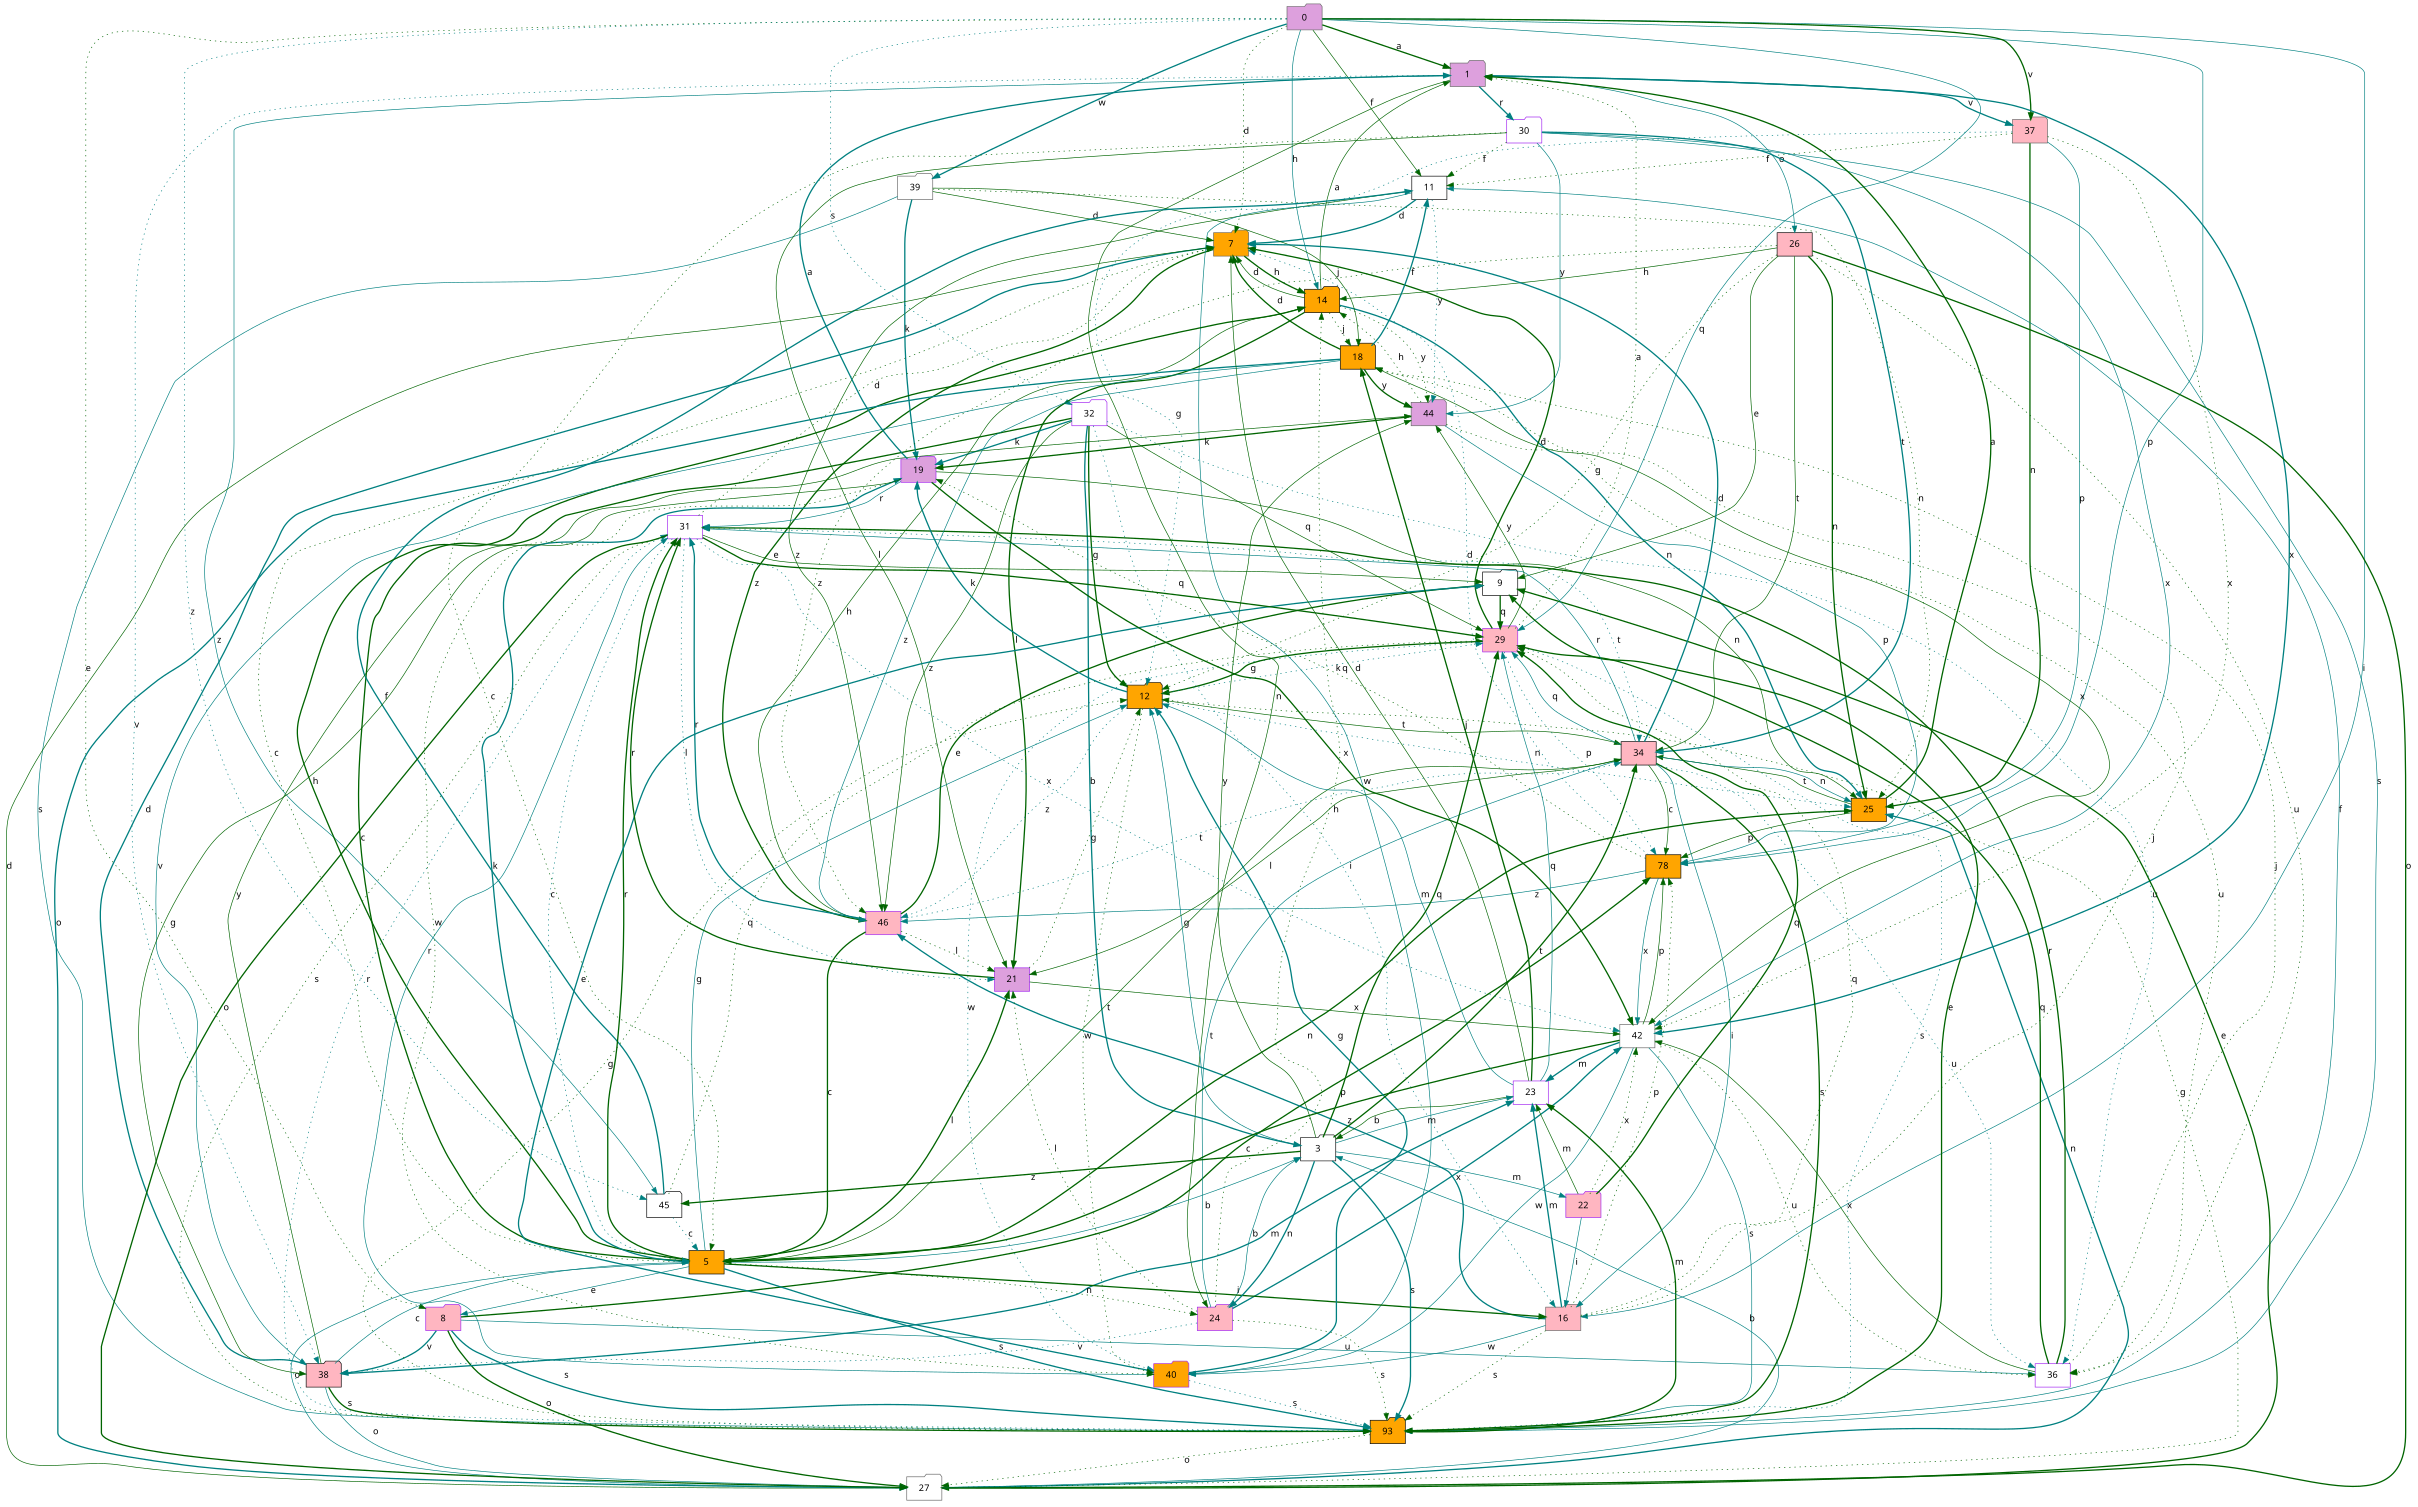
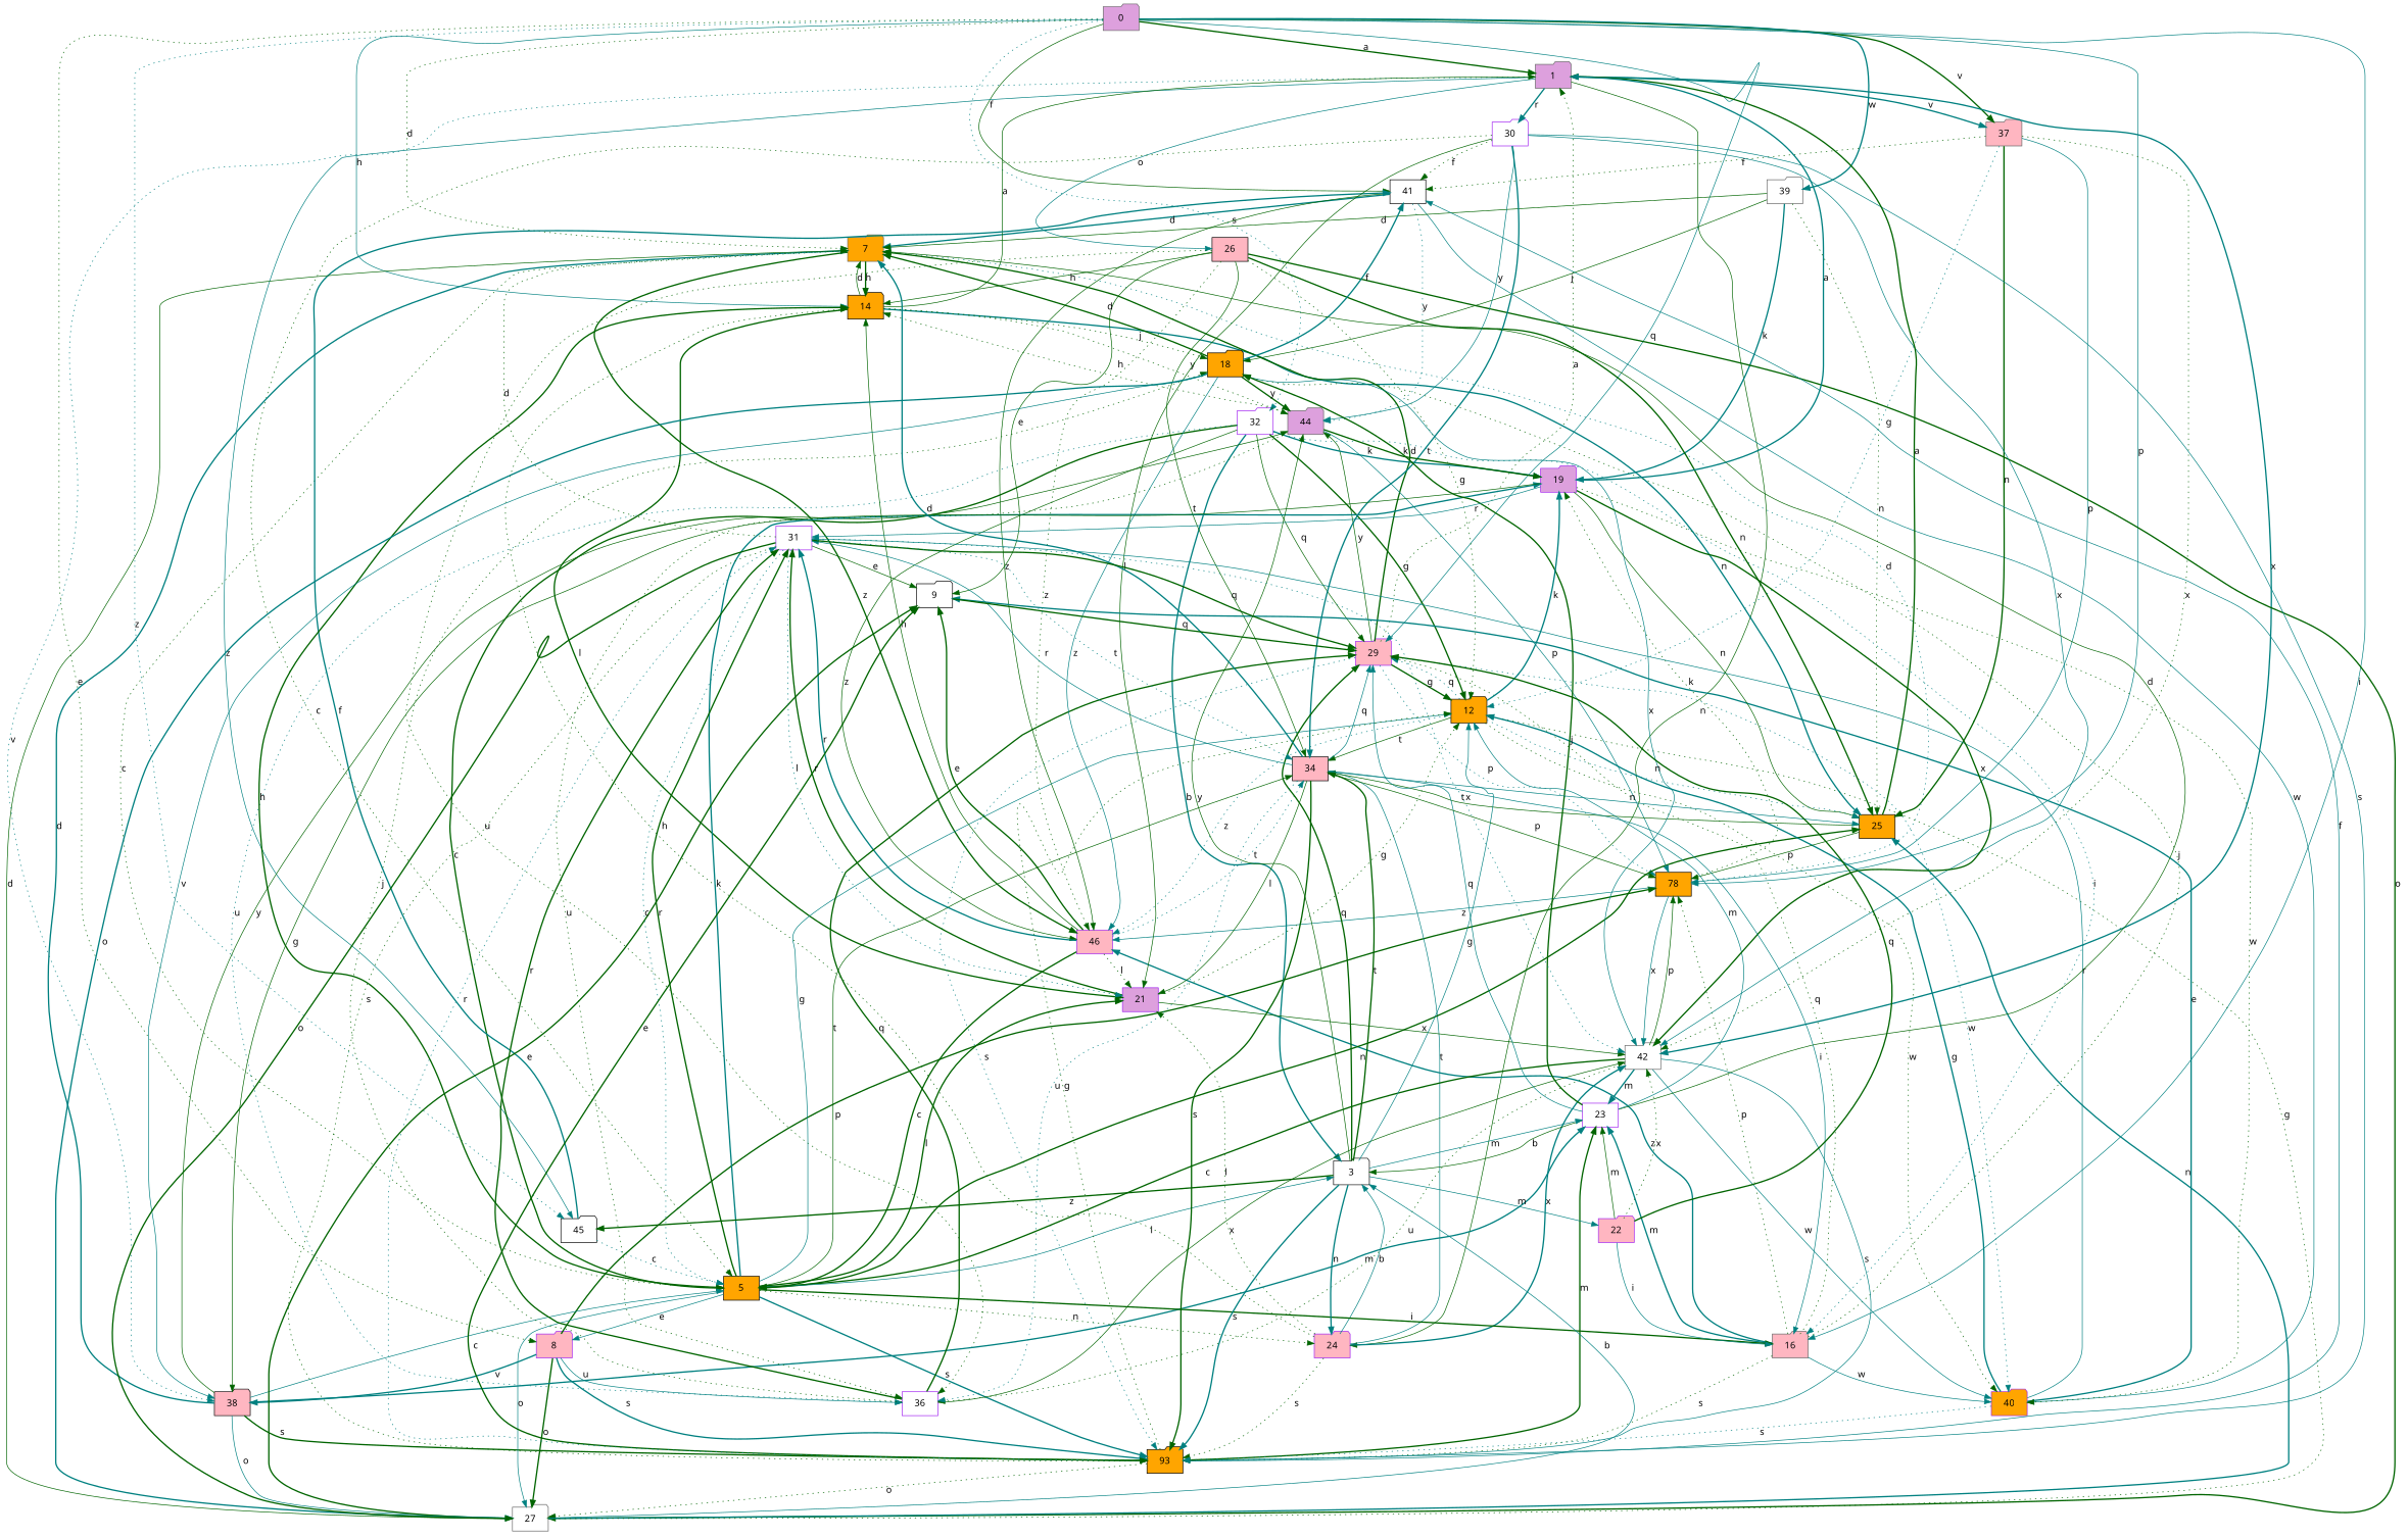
  strict digraph {
    fontname="Noto Sans"
    node [color=black fillcolor=white fontname="Noto Sans" shape=folder style=filled]
    edge [color=darkgreen fontname="Noto Sans" style=solid]
    0 [color=gray40 fillcolor=plum]
    1 [color=gray40 fillcolor=plum]
    7 [color=gray40 fillcolor=orange]
    8 [color=purple fillcolor=lightpink]
-   11 [shape=box]
+   11 [shape=box label=41]
    14 [fillcolor=orange]
    16 [color=gray40 fillcolor=lightpink]
    n8 [fillcolor=orange label=78 shape=box]
    29 [color=purple fillcolor=lightpink]
    32 [color=purple]
    37 [color=gray40 fillcolor=lightpink]
    39 [color=gray40]
    45
    24 [color=purple fillcolor=lightpink]
    26 [fillcolor=lightpink shape=box]
    30 [color=purple]
    38 [fillcolor=lightpink]
    42 [color=gray40]
    5 [fillcolor=orange shape=box]
    46 [color=purple fillcolor=lightpink shape=box]
    n21 [fillcolor=orange label=93]
    27 [color=gray40]
    36 [color=purple shape=box]
    44 [color=gray40 fillcolor=plum]
    40 [color=purple fillcolor=orange]
    21 [color=purple fillcolor=plum shape=box]
    25 [fillcolor=orange shape=box]
    18 [fillcolor=orange]
    23 [color=purple shape=box]
    19 [color=purple fillcolor=plum]
    12 [fillcolor=orange]
    3
    34 [fillcolor=lightpink shape=box]
    9
    22 [color=purple fillcolor=lightpink]
    31 [color=purple shape=box]
    0 -> 1 [label=a style=bold]
    0 -> 7 [label=d style=dotted]
    0 -> 8 [label=e style=dotted]
    0 -> 11 [label=f]
    0 -> 14 [color=teal label=h]
    0 -> 16 [color=teal label=i]
    0 -> n8 [color=teal label=p]
    0 -> 29 [color=teal label=q]
    0 -> 32 [color=teal label=s style=dotted]
    0 -> 37 [label=v style=bold]
    0 -> 39 [color=teal label=w style=bold]
    0 -> 45 [color=teal label=z style=dotted]
    1 -> 37 [color=teal label=v style=bold]
    1 -> 45 [color=teal label=z]
    1 -> 24 [label=n]
    1 -> 26 [color=teal label=o]
    1 -> 30 [color=teal label=r style=bold]
    1 -> 38 [color=teal label=v style=dotted]
    1 -> 42 [color=teal label=x style=bold]
    7 -> 14 [label=h style=bold]
    7 -> 5 [label=c style=dotted]
    7 -> 46 [label=z style=bold]
    8 -> n8 [label=p style=bold]
    8 -> 38 [color=teal label=v style=bold]
    8 -> n21 [color=teal label=s style=bold]
    8 -> 27 [label=o style=bold]
    8 -> 36 [color=teal label=u]
    11 -> 7 [color=teal label=d style=bold]
    11 -> 46 [label=z]
    11 -> 44 [color=teal label=y style=dotted]
    11 -> 40 [color=teal label=w]
    14 -> 1 [label=a]
    14 -> 7 [label=d]
    14 -> 44 [label=y style=dotted]
    14 -> 21 [label=l style=bold]
    14 -> 25 [color=teal label=n style=bold]
    14 -> 18 [label=j style=dotted]
    16 -> n8 [label=p style=dotted]
    16 -> 29 [label=q style=dotted]
    16 -> 46 [color=teal label=z style=bold]
    16 -> n21 [label=s style=dotted]
    16 -> 40 [color=teal label=w]
    16 -> 18 [label=j style=dotted]
    16 -> 23 [color=teal label=m style=bold]
    n8 -> 7 [color=teal label=d style=dotted]
    n8 -> 42 [color=teal label=x]
    n8 -> 46 [color=teal label=z]
    n8 -> 19 [label=k style=dotted]
    29 -> 1 [label=a style=dotted]
    29 -> 7 [label=d style=bold]
    29 -> n8 [color=teal label=p style=dotted]
    29 -> n21 [color=teal label=s style=dotted]
    29 -> 44 [label=y]
    29 -> 40 [color=teal label=w style=dotted]
    29 -> 12 [label=g style=bold]
    32 -> 16 [color=teal label=i style=dotted]
    32 -> 29 [label=q]
    32 -> 5 [label=c style=bold]
    32 -> 46 [label=z]
    32 -> 36 [color=teal label=u style=dotted]
    32 -> 19 [color=teal label=k style=bold]
    32 -> 12 [label=g style=bold]
    32 -> 3 [color=teal label=b style=bold]
    37 -> 11 [label=f style=dotted]
    37 -> n8 [color=teal label=p]
    37 -> 42 [label=x style=dotted]
    37 -> 25 [label=n style=bold]
    37 -> 12 [color=teal label=g style=dotted]
    39 -> 7 [label=d]
-   39 -> n21 [color=teal label=s]
    39 -> 25 [label=n style=dotted]
    39 -> 18 [label=j]
    39 -> 19 [color=teal label=k style=bold]
    45 -> 11 [color=teal label=f style=bold]
-   45 -> 29 [label=q style=dotted]
    45 -> 5 [color=teal label=c style=dotted]
    24 -> 14 [label=h style=dotted]
-   24 -> 38 [color=teal label=v style=dotted]
    24 -> 42 [color=teal label=x style=bold]
    24 -> n21 [label=s style=dotted]
    24 -> 21 [label=l style=dotted]
    24 -> 3 [color=teal label=b]
    24 -> 34 [color=teal label=t]
    26 -> 14 [label=h]
    26 -> 46 [label=z style=dotted]
    26 -> 27 [label=o style=bold]
    26 -> 36 [label=u style=dotted]
    26 -> 25 [label=n style=bold]
    26 -> 12 [label=g style=dotted]
    26 -> 34 [label=t]
    26 -> 9 [label=e]
    30 -> 11 [label=f style=dotted]
    30 -> 42 [color=teal label=x]
    30 -> 5 [label=c style=dotted]
    30 -> n21 [color=teal label=s]
    30 -> 44 [color=teal label=y]
    30 -> 21 [label=l]
    30 -> 34 [color=teal label=t style=bold]
    38 -> 7 [color=teal label=d style=bold]
    38 -> 5 [color=teal label=c]
    38 -> n21 [label=s style=bold]
    38 -> 27 [color=teal label=o]
    38 -> 44 [label=y]
    38 -> 23 [color=teal label=m style=bold]
    42 -> n8 [label=p]
    42 -> 5 [label=c style=bold]
    42 -> n21 [color=teal label=s]
    42 -> 36 [label=u style=dotted]
    42 -> 40 [color=teal label=w]
    42 -> 23 [color=teal label=m style=bold]
    5 -> 8 [color=teal label=e]
    5 -> 14 [label=h style=bold]
    5 -> 16 [label=i style=bold]
    5 -> 24 [label=n style=dotted]
    5 -> n21 [color=teal label=s style=bold]
    5 -> 27 [color=teal label=o]
    5 -> 21 [label=l style=bold]
    5 -> 25 [label=n style=bold]
    5 -> 19 [color=teal label=k style=bold]
    5 -> 12 [color=teal label=g]
-   5 -> 3 [color=teal label=b]
+   5 -> 3 [color=teal label=l]
    5 -> 34 [label=t]
    5 -> 31 [label=r style=bold]
    46 -> 14 [label=h]
    46 -> 5 [label=c style=bold]
    46 -> 21 [label=l style=dotted]
    46 -> 34 [color=teal label=t style=dotted]
    46 -> 9 [label=e style=bold]
    46 -> 31 [color=teal label=r style=bold]
    n21 -> 11 [color=teal label=f]
    n21 -> 27 [label=o style=dotted]
    n21 -> 23 [label=m style=bold]
    n21 -> 12 [label=g style=dotted]
    n21 -> 9 [label=e style=bold]
    n21 -> 31 [color=teal label=r style=dotted]
    27 -> 7 [label=d]
    27 -> 25 [color=teal label=n style=bold]
    27 -> 12 [label=g style=dotted]
    27 -> 3 [color=teal label=b]
    27 -> 9 [label=e style=bold]
    36 -> 29 [label=q style=bold]
    36 -> 42 [label=x]
    36 -> 18 [label=j style=dotted]
    36 -> 31 [label=r style=bold]
    44 -> 14 [label=h style=dotted]
    44 -> n8 [color=teal label=p]
    44 -> 36 [label=u style=dotted]
    44 -> 19 [label=k style=bold]
    40 -> n21 [color=teal label=s style=dotted]
    40 -> 12 [color=teal label=g style=bold]
    40 -> 9 [color=teal label=e style=bold]
    40 -> 31 [color=teal label=r]
    21 -> 42 [label=x]
    21 -> 12 [label=g style=dotted]
    21 -> 31 [label=r style=bold]
    25 -> 1 [label=a style=bold]
    25 -> n8 [label=p]
    25 -> 34 [label=t]
    18 -> 7 [label=d style=bold]
    18 -> 11 [color=teal label=f style=bold]
    18 -> 38 [color=teal label=v]
-   18 -> 42 [label=x]
+   18 -> 42 [color=teal label=x]
    18 -> 46 [color=teal label=z]
    18 -> 27 [color=teal label=o style=bold]
    18 -> 44 [label=y style=bold]
    23 -> 7 [label=d]
    23 -> 29 [color=teal label=q]
    23 -> 18 [label=j style=bold]
    23 -> 12 [color=teal label=m]
    23 -> 3 [label=b]
    19 -> 1 [color=teal label=a style=bold]
    19 -> 38 [label=g]
    19 -> 42 [label=x style=bold]
    19 -> 40 [label=w style=dotted]
    19 -> 25 [label=n]
    19 -> 31 [color=teal label=r]
    12 -> 29 [color=teal label=q style=dotted]
    12 -> 46 [color=teal label=z style=dotted]
    12 -> 40 [label=w style=dotted]
    12 -> 25 [color=teal label=n style=dotted]
    12 -> 19 [color=teal label=k style=bold]
    12 -> 34 [label=t]
    3 -> 29 [label=q style=bold]
    3 -> 45 [label=z style=bold]
    3 -> 24 [color=teal label=n style=bold]
    3 -> n21 [color=teal label=s style=bold]
    3 -> 44 [label=y]
    3 -> 23 [color=teal label=m]
    3 -> 12 [color=teal label=g]
    3 -> 34 [label=t style=bold]
    3 -> 22 [color=teal label=m]
    34 -> 7 [color=teal label=d style=bold]
    34 -> 16 [color=teal label=i]
-   34 -> n8 [label=c]
+   34 -> n8 [label=p]
    34 -> 29 [color=teal label=q]
    34 -> n21 [label=s style=bold]
    34 -> 36 [color=teal label=u style=dotted]
    34 -> 21 [label=l]
    34 -> 25 [color=teal label=n]
    34 -> 31 [color=teal label=r]
    9 -> 29 [label=q style=bold]
    22 -> 16 [color=teal label=i]
    22 -> 29 [label=q style=bold]
    22 -> 42 [label=x style=dotted]
    22 -> 23 [label=m]
    31 -> 7 [label=d style=dotted]
    31 -> 29 [label=q style=bold]
    31 -> 42 [color=teal label=x style=dotted]
    31 -> 5 [color=teal label=c style=dotted]
    31 -> n21 [label=s style=dotted]
    31 -> 27 [label=o style=bold]
    31 -> 21 [color=teal label=l style=dotted]
    31 -> 34 [color=teal label=t style=dotted]
    31 -> 9 [label=e]
  }
